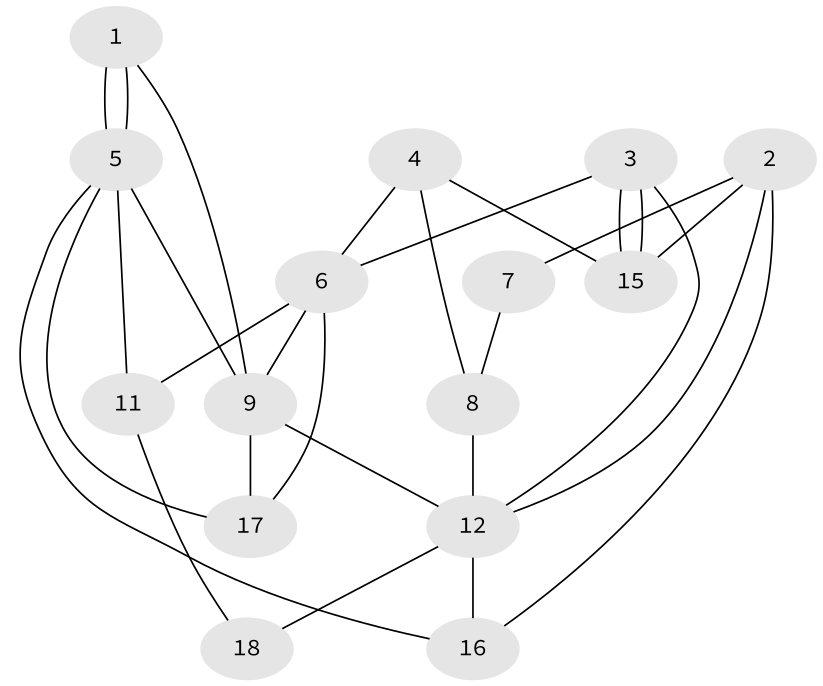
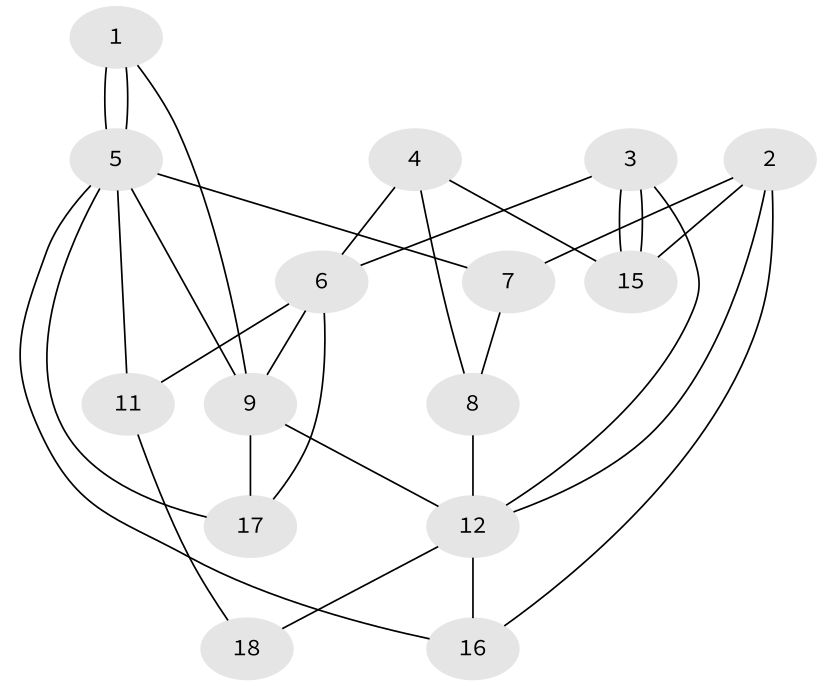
  graph {
    fontname="Source Code Pro"
    node [color=gray90 fontname="Source Code Pro" style=filled]
    edge [fontname="Source Code Pro"]
    1 [super="+13+20"]
    5
    9 [super="+10"]
    7
    16 [super="+14"]
    11
    17 [super="+10+13"]
    12
    2 [super="+14"]
    15 [super="+19"]
    8 [super="+19"]
    18 [super="+20"]
    3
    6
    4
    1 -- 5
    1 -- 5
    1 -- 9
    5 -- 9
+   5 -- 7
    5 -- 16
    5 -- 11
    5 -- 17
    9 -- 17
    9 -- 12
    7 -- 8
    11 -- 18
    12 -- 16
    12 -- 18
    2 -- 7
    2 -- 16
    2 -- 12
    2 -- 15
    8 -- 12
    3 -- 12
    3 -- 15
    3 -- 15
    3 -- 6
    6 -- 9
    6 -- 11
    6 -- 17
    4 -- 15
    4 -- 8
    4 -- 6
  }
